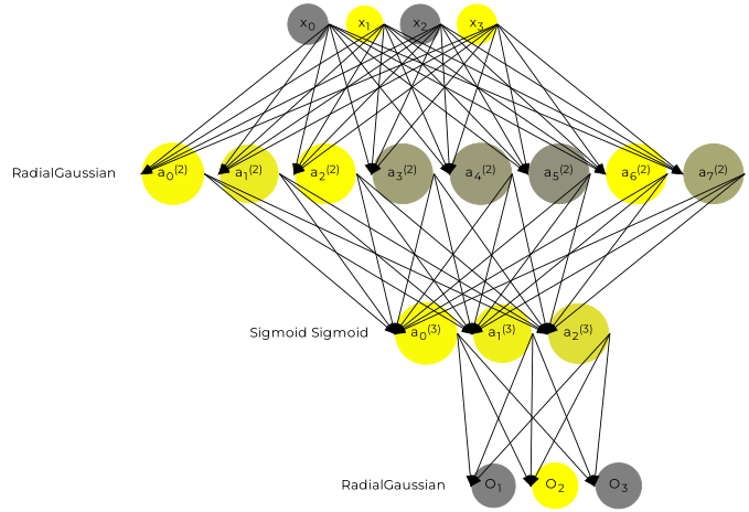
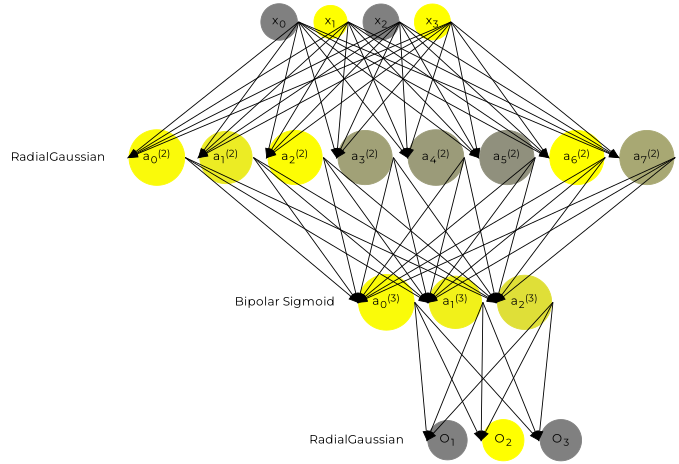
  digraph {
    rankdir=TB
    ranksep=1.4
    splines=false
    fontname=Montserrat
    node [color="0.1667, 0.0, 0.5" fillcolor="0.1667, 0.0, 0.5" shape=circle style=filled fontname=Montserrat]
    edge [headport=w style=solid tailport=e fontname=Montserrat]
    n1 [label=<x<sub>0</sub>>]
    n2 [color="0.1667, 1.0, 1.0" fillcolor="0.1667, 1.0, 1.0" label=<x<sub>1</sub>>]
    n3 [label=<x<sub>2</sub>>]
    n4 [color="0.1667, 1.0, 1.0" fillcolor="0.1667, 1.0, 1.0" label=<x<sub>3</sub>>]
    n5 [color="0.1667, 0.956648, 0.978324" fillcolor="0.1667, 0.956648, 0.978324" label=<a<sub>0</sub><sup>(2)</sup>>]
    n6 [color="0.1667, 0.846125, 0.923063" fillcolor="0.1667, 0.846125, 0.923063" label=<a<sub>1</sub><sup>(2)</sup>>]
    n7 [color="0.1667, 0.982104, 0.991052" fillcolor="0.1667, 0.982104, 0.991052" label=<a<sub>2</sub><sup>(2)</sup>>]
    n8 [color="0.1667, 0.260439, 0.630219" fillcolor="0.1667, 0.260439, 0.630219" label=<a<sub>3</sub><sup>(2)</sup>>]
    n9 [color="0.1667, 0.218670, 0.609335" fillcolor="0.1667, 0.218670, 0.609335" label=<a<sub>4</sub><sup>(2)</sup>>]
    n10 [color="0.1667, 0.130933, 0.565467" fillcolor="0.1667, 0.130933, 0.565467" label=<a<sub>5</sub><sup>(2)</sup>>]
    n11 [color="0.1667, 0.999935, 0.999967" fillcolor="0.1667, 0.999935, 0.999967" label=<a<sub>6</sub><sup>(2)</sup>>]
    n12 [color="0.1667, 0.318438, 0.659219" fillcolor="0.1667, 0.318438, 0.659219" label=<a<sub>7</sub><sup>(2)</sup>>]
    n13 [color="0.1667, 0.960963, 0.980481" fillcolor="0.1667, 0.960963, 0.980481" label=<a<sub>0</sub><sup>(3)</sup>>]
    n14 [color="0.1667, 0.890389, 0.945194" fillcolor="0.1667, 0.890389, 0.945194" label=<a<sub>1</sub><sup>(3)</sup>>]
    n15 [color="0.1667, 0.749682, 0.874841" fillcolor="0.1667, 0.749682, 0.874841" label=<a<sub>2</sub><sup>(3)</sup>>]
    n16 [label=<O<sub>1</sub>>]
    n17 [color="0.1667, 1.0, 1.0" fillcolor="0.1667, 1.0, 1.0" label=<O<sub>2</sub>>]
    n18 [label=<O<sub>3</sub>>]
    n19 [label=RadialGaussian shape=plaintext color="" fillcolor="" style=""]
-   n20 [label="Sigmoid Sigmoid" shape=plaintext color="" fillcolor="" style=""]
+   n20 [label="Bipolar Sigmoid" shape=plaintext color="" fillcolor="" style=""]
    n21 [label=RadialGaussian shape=plaintext color="" fillcolor="" style=""]
    subgraph sub_1 {
      n1
    }
    subgraph sub_2 {
      n2
    }
    subgraph sub_3 {
      n3
    }
    subgraph sub_4 {
      n4
    }
    subgraph sub_5 {
      n5
    }
    subgraph sub_6 {
      n6
    }
    subgraph sub_7 {
      n7
    }
    subgraph sub_8 {
      n8
    }
    subgraph sub_9 {
      n9
    }
    subgraph sub_10 {
      n10
    }
    subgraph sub_11 {
      n11
    }
    subgraph sub_12 {
      n12
    }
    subgraph sub_13 {
      n13
    }
    subgraph sub_14 {
      n14
    }
    subgraph sub_15 {
      n15
    }
    subgraph sub_16 {
      n16
    }
    subgraph sub_17 {
      n17
    }
    subgraph sub_18 {
      n18
    }
    subgraph sub_19 {
      rank=same
      n1
      n2
      n3
      n4
    }
    subgraph sub_20 {
      rank=same
      n5
      n6
      n7
      n8
      n9
      n10
      n11
      n12
    }
    subgraph sub_21 {
      rank=same
      n13
      n14
      n15
    }
    subgraph sub_22 {
      rank=same
      n16
      n17
      n18
    }
    subgraph sub_23 {
      rank=same
      n5
      n19
    }
    subgraph sub_24 {
      rank=same
      n13
      n20
    }
    subgraph sub_25 {
      rank=same
      n16
      n21
    }
    n1 -> n2 [style=invis]
    n1 -> n5
    n1 -> n6
    n1 -> n7
    n1 -> n8
    n1 -> n9
    n1 -> n10
    n1 -> n11
    n1 -> n12
    n2 -> n3 [style=invis]
    n2 -> n5
    n2 -> n6
    n2 -> n7
    n2 -> n8
    n2 -> n9
    n2 -> n10
    n2 -> n11
    n2 -> n12
    n3 -> n4 [style=invis]
    n3 -> n5
    n3 -> n6
    n3 -> n7
    n3 -> n8
    n3 -> n9
    n3 -> n10
    n3 -> n11
    n3 -> n12
    n4 -> n5
    n4 -> n6
    n4 -> n7
    n4 -> n8
    n4 -> n9
    n4 -> n10
    n4 -> n11
    n4 -> n12
    n5 -> n6 [style=invis]
    n5 -> n13
    n5 -> n14
    n5 -> n15
    n6 -> n7 [style=invis]
    n6 -> n13
    n6 -> n14
    n6 -> n15
    n7 -> n8 [style=invis]
    n7 -> n13
    n7 -> n14
    n7 -> n15
    n8 -> n9 [style=invis]
    n8 -> n13
    n8 -> n14
    n8 -> n15
    n9 -> n10 [style=invis]
    n9 -> n13
    n9 -> n14
    n9 -> n15
    n10 -> n11 [style=invis]
    n10 -> n13
    n10 -> n14
    n10 -> n15
    n11 -> n12 [style=invis]
    n11 -> n13
    n11 -> n14
    n11 -> n15
    n12 -> n13
    n12 -> n14
    n12 -> n15
    n13 -> n14 [style=invis]
    n13 -> n16
    n13 -> n17
    n13 -> n18
    n14 -> n15 [style=invis]
    n14 -> n16
    n14 -> n17
    n14 -> n18
    n15 -> n16
    n15 -> n17
    n15 -> n18
    n16 -> n17 [style=invis]
    n17 -> n18 [style=invis]
    n19 -> n5 [style=invis]
    n20 -> n13 [style=invis]
    n21 -> n16 [style=invis]
  }
